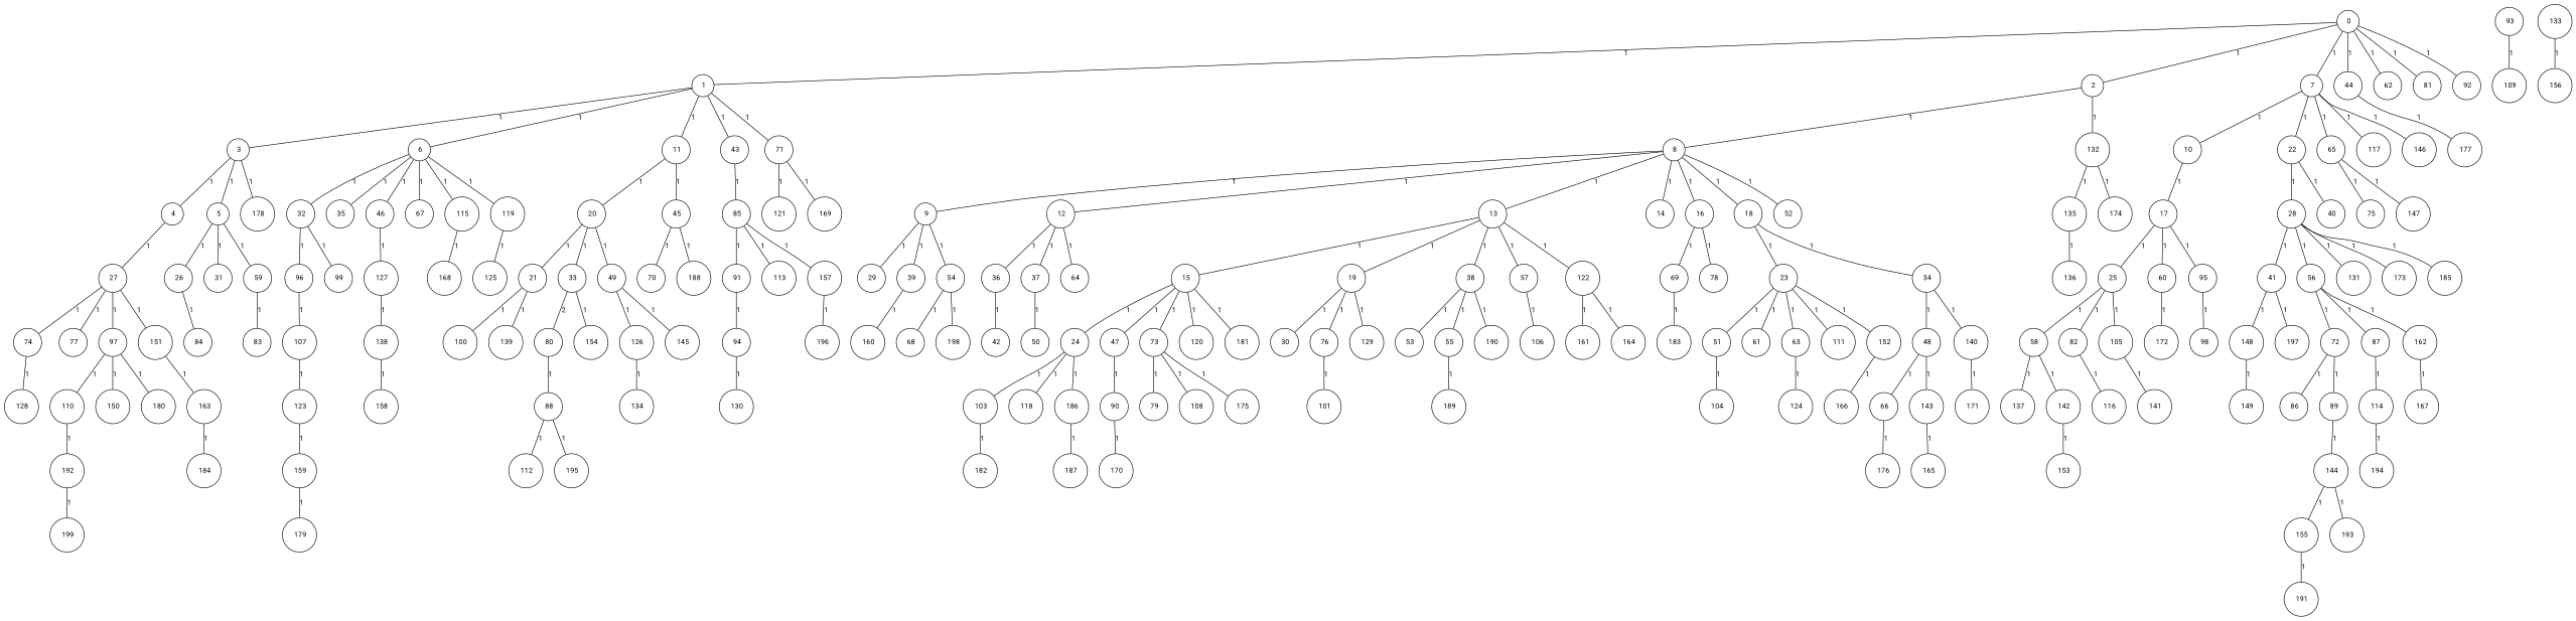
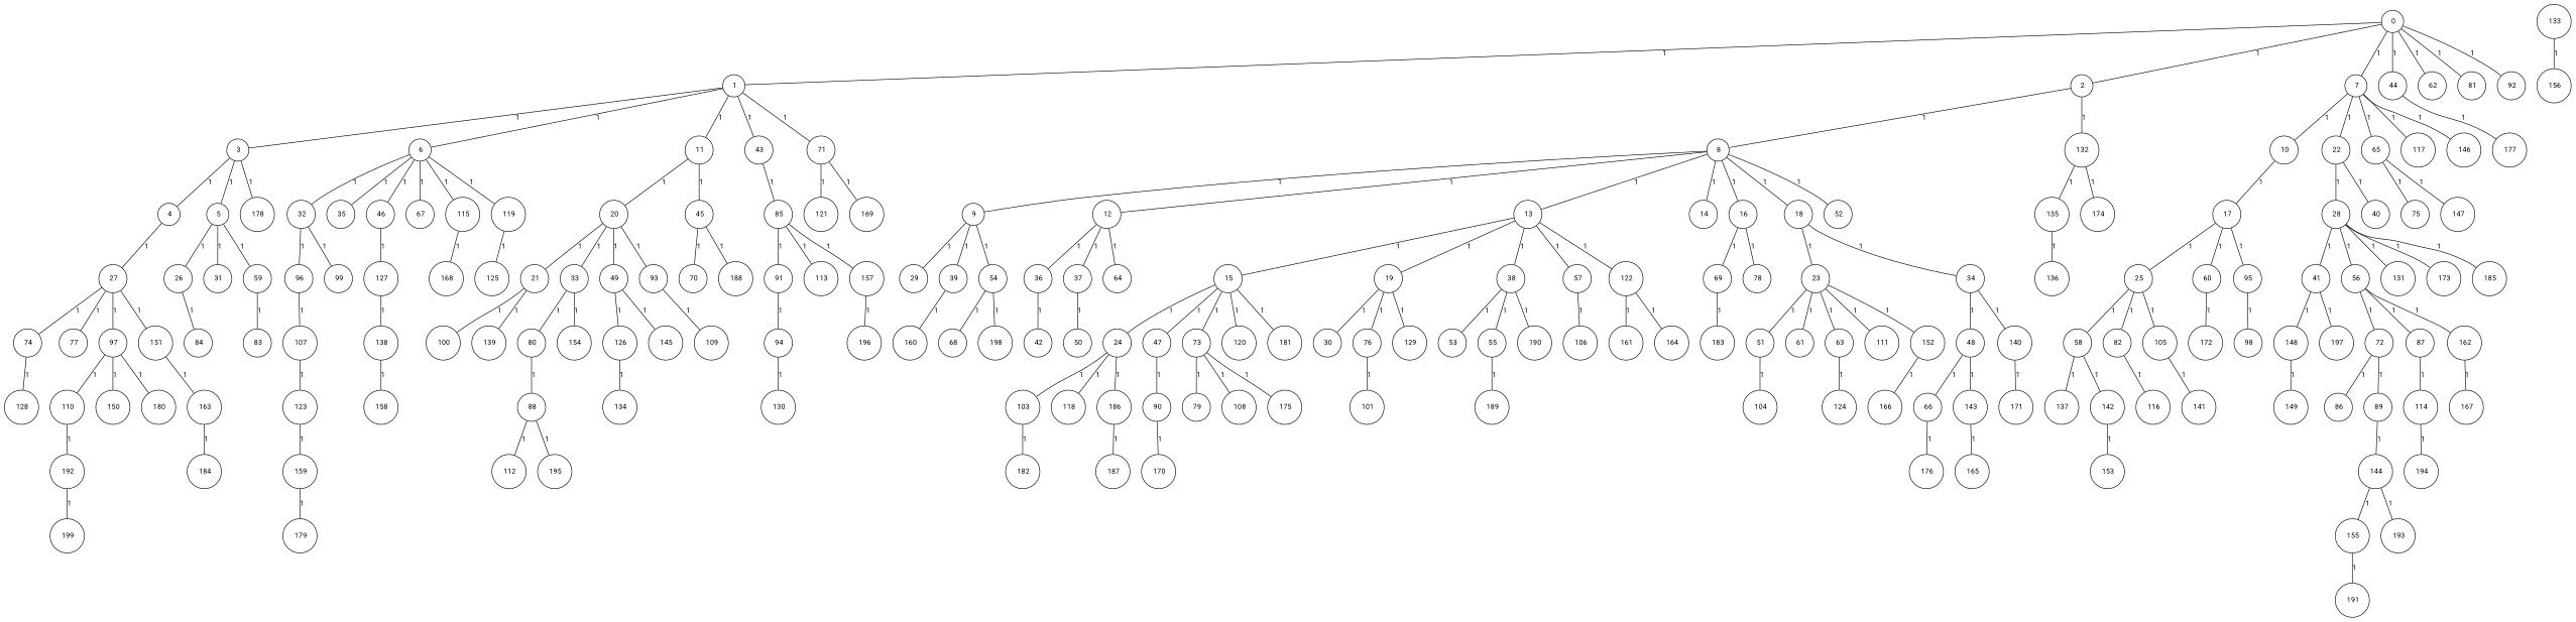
  graph {
    fixedsize="true;"
    fontname=Roboto
    node [color=black fontname=Roboto fontsize=12 hight=.12 shape=circle]
    edge [fontname=Roboto fontsize=12]
    n1 [label=" 0" width=.12]
    n2 [label=" 1" width=.12]
    n3 [label=" 2" width=.12]
    n4 [label=" 7" width=.12]
    n5 [label=" 44" width=.12]
    n6 [label=" 62" width=.12]
    n7 [label=" 81" width=.12]
    n8 [label=" 92" width=.12]
    n9 [label=" 3" width=.12]
    n10 [label=" 6" width=.12]
    n11 [label=" 11" width=.12]
    n12 [label=" 43" width=.12]
    n13 [label=" 71" width=.12]
    n14 [label=" 8" width=.12]
    n15 [label=" 132" width=.12]
    n16 [label=" 10" width=.12]
    n17 [label=" 22" width=.12]
    n18 [label=" 65" width=.12]
    n19 [label=" 117" width=.12]
    n20 [label=" 146" width=.12]
    n21 [label=" 177" width=.12]
    n22 [label=" 4" width=.12]
    n23 [label=" 5" width=.12]
    n24 [label=" 178" width=.12]
    n25 [label=" 32" width=.12]
    n26 [label=" 35" width=.12]
    n27 [label=" 46" width=.12]
    n28 [label=" 67" width=.12]
    n29 [label=" 115" width=.12]
    n30 [label=" 119" width=.12]
    n31 [label=" 20" width=.12]
    n32 [label=" 45" width=.12]
    n33 [label=" 85" width=.12]
    n34 [label=" 121" width=.12]
    n35 [label=" 169" width=.12]
    n36 [label=" 9" width=.12]
    n37 [label=" 12" width=.12]
    n38 [label=" 13" width=.12]
    n39 [label=" 14" width=.12]
    n40 [label=" 16" width=.12]
    n41 [label=" 18" width=.12]
    n42 [label=" 52" width=.12]
    n43 [label=" 135" width=.12]
    n44 [label=" 174" width=.12]
    n45 [label=" 27" width=.12]
    n46 [label=" 26" width=.12]
    n47 [label=" 31" width=.12]
    n48 [label=" 59" width=.12]
    n49 [label=" 74" width=.12]
    n50 [label=" 77" width=.12]
    n51 [label=" 97" width=.12]
    n52 [label=" 151" width=.12]
    n53 [label=" 84" width=.12]
    n54 [label=" 83" width=.12]
    n55 [label=" 96" width=.12]
    n56 [label=" 99" width=.12]
    n57 [label=" 127" width=.12]
    n58 [label=" 168" width=.12]
    n59 [label=" 125" width=.12]
    n60 [label=" 17" width=.12]
    n61 [label=" 28" width=.12]
    n62 [label=" 40" width=.12]
    n63 [label=" 75" width=.12]
    n64 [label=" 147" width=.12]
    n65 [label=" 29" width=.12]
    n66 [label=" 39" width=.12]
    n67 [label=" 54" width=.12]
    n68 [label=" 36" width=.12]
    n69 [label=" 37" width=.12]
    n70 [label=" 64" width=.12]
    n71 [label=" 15" width=.12]
    n72 [label=" 19" width=.12]
    n73 [label=" 38" width=.12]
    n74 [label=" 57" width=.12]
    n75 [label=" 122" width=.12]
    n76 [label=" 69" width=.12]
    n77 [label=" 78" width=.12]
    n78 [label=" 23" width=.12]
    n79 [label=" 34" width=.12]
    n80 [label=" 160" width=.12]
    n81 [label=" 68" width=.12]
    n82 [label=" 198" width=.12]
    n83 [label=" 25" width=.12]
    n84 [label=" 60" width=.12]
    n85 [label=" 95" width=.12]
    n86 [label=" 21" width=.12]
    n87 [label=" 33" width=.12]
    n88 [label=" 49" width=.12]
    n89 [label=" 93" width=.12]
    n90 [label=" 70" width=.12]
    n91 [label=" 188" width=.12]
    n92 [label=" 42" width=.12]
    n93 [label=" 50" width=.12]
    n94 [label=" 24" width=.12]
    n95 [label=" 47" width=.12]
    n96 [label=" 73" width=.12]
    n97 [label=" 120" width=.12]
    n98 [label=" 181" width=.12]
    n99 [label=" 30" width=.12]
    n100 [label=" 76" width=.12]
    n101 [label=" 129" width=.12]
    n102 [label=" 53" width=.12]
    n103 [label=" 55" width=.12]
    n104 [label=" 190" width=.12]
    n105 [label=" 106" width=.12]
    n106 [label=" 161" width=.12]
    n107 [label=" 164" width=.12]
    n108 [label=" 103" width=.12]
    n109 [label=" 118" width=.12]
    n110 [label=" 186" width=.12]
    n111 [label=" 90" width=.12]
    n112 [label=" 79" width=.12]
    n113 [label=" 108" width=.12]
    n114 [label=" 175" width=.12]
    n115 [label=" 183" width=.12]
    n116 [label=" 58" width=.12]
    n117 [label=" 82" width=.12]
    n118 [label=" 105" width=.12]
    n119 [label=" 172" width=.12]
    n120 [label=" 98" width=.12]
    n121 [label=" 51" width=.12]
    n122 [label=" 61" width=.12]
    n123 [label=" 63" width=.12]
    n124 [label=" 111" width=.12]
    n125 [label=" 152" width=.12]
    n126 [label=" 48" width=.12]
    n127 [label=" 140" width=.12]
    n128 [label=" 101" width=.12]
    n129 [label=" 100" width=.12]
    n130 [label=" 139" width=.12]
    n131 [label=" 80" width=.12]
    n132 [label=" 154" width=.12]
    n133 [label=" 126" width=.12]
    n134 [label=" 145" width=.12]
    n135 [label=" 109" width=.12]
    n136 [label=" 41" width=.12]
    n137 [label=" 56" width=.12]
    n138 [label=" 131" width=.12]
    n139 [label=" 173" width=.12]
    n140 [label=" 185" width=.12]
    n141 [label=" 104" width=.12]
    n142 [label=" 124" width=.12]
    n143 [label=" 166" width=.12]
    n144 [label=" 182" width=.12]
    n145 [label=" 187" width=.12]
    n146 [label=" 137" width=.12]
    n147 [label=" 142" width=.12]
    n148 [label=" 116" width=.12]
    n149 [label=" 141" width=.12]
    n150 [label=" 128" width=.12]
    n151 [label=" 110" width=.12]
    n152 [label=" 150" width=.12]
    n153 [label=" 180" width=.12]
    n154 [label=" 163" width=.12]
    n155 [label=" 148" width=.12]
    n156 [label=" 197" width=.12]
    n157 [label=" 72" width=.12]
    n158 [label=" 87" width=.12]
    n159 [label=" 162" width=.12]
    n160 [label=" 107" width=.12]
    n161 [label=" 88" width=.12]
    n162 [label=" 133" width=.12]
    n163 [label=" 156" width=.12]
    n164 [label=" 66" width=.12]
    n165 [label=" 143" width=.12]
    n166 [label=" 171" width=.12]
    n167 [label=" 189" width=.12]
    n168 [label=" 149" width=.12]
    n169 [label=" 91" width=.12]
    n170 [label=" 113" width=.12]
    n171 [label=" 157" width=.12]
    n172 [label=" 138" width=.12]
    n173 [label=" 170" width=.12]
    n174 [label=" 176" width=.12]
    n175 [label=" 165" width=.12]
    n176 [label=" 134" width=.12]
    n177 [label=" 86" width=.12]
    n178 [label=" 89" width=.12]
    n179 [label=" 114" width=.12]
    n180 [label=" 167" width=.12]
    n181 [label=" 153" width=.12]
    n182 [label=" 144" width=.12]
    n183 [label=" 112" width=.12]
    n184 [label=" 195" width=.12]
    n185 [label=" 94" width=.12]
    n186 [label=" 196" width=.12]
    n187 [label=" 194" width=.12]
    n188 [label=" 155" width=.12]
    n189 [label=" 193" width=.12]
    n190 [label=" 130" width=.12]
    n191 [label=" 123" width=.12]
    n192 [label=" 192" width=.12]
    n193 [label=" 159" width=.12]
    n194 [label=" 199" width=.12]
    n195 [label=" 179" width=.12]
    n196 [label=" 158" width=.12]
    n197 [label=" 136" width=.12]
    n198 [label=" 191" width=.12]
    n199 [label=" 184" width=.12]
    n1 -- n2 [label=1]
    n1 -- n3 [label=1]
    n1 -- n4 [label=1]
    n1 -- n5 [label=1]
    n1 -- n6 [label=1]
    n1 -- n7 [label=1]
    n1 -- n8 [label=1]
    n2 -- n9 [label=1]
    n2 -- n10 [label=1]
    n2 -- n11 [label=1]
    n2 -- n12 [label=1]
    n2 -- n13 [label=1]
    n3 -- n14 [label=1]
    n3 -- n15 [label=1]
    n4 -- n16 [label=1]
    n4 -- n17 [label=1]
    n4 -- n18 [label=1]
    n4 -- n19 [label=1]
    n4 -- n20 [label=1]
    n5 -- n21 [label=1]
    n9 -- n22 [label=1]
    n9 -- n23 [label=1]
    n9 -- n24 [label=1]
    n10 -- n25 [label=1]
    n10 -- n26 [label=1]
    n10 -- n27 [label=1]
    n10 -- n28 [label=1]
    n10 -- n29 [label=1]
    n10 -- n30 [label=1]
    n11 -- n31 [label=1]
    n11 -- n32 [label=1]
    n12 -- n33 [label=1]
    n13 -- n34 [label=1]
    n13 -- n35 [label=1]
    n14 -- n36 [label=1]
    n14 -- n37 [label=1]
    n14 -- n38 [label=1]
    n14 -- n39 [label=1]
    n14 -- n40 [label=1]
    n14 -- n41 [label=1]
    n14 -- n42 [label=1]
    n15 -- n43 [label=1]
    n15 -- n44 [label=1]
    n16 -- n60 [label=1]
    n17 -- n61 [label=1]
    n17 -- n62 [label=1]
    n18 -- n63 [label=1]
    n18 -- n64 [label=1]
    n22 -- n45 [label=1]
    n23 -- n46 [label=1]
    n23 -- n47 [label=1]
    n23 -- n48 [label=1]
    n25 -- n55 [label=1]
    n25 -- n56 [label=1]
    n27 -- n57 [label=1]
    n29 -- n58 [label=1]
    n30 -- n59 [label=1]
    n31 -- n86 [label=1]
    n31 -- n87 [label=1]
    n31 -- n88 [label=1]
+   n31 -- n89 [label=1]
    n32 -- n90 [label=1]
    n32 -- n91 [label=1]
    n33 -- n169 [label=1]
    n33 -- n170 [label=1]
    n33 -- n171 [label=1]
    n36 -- n65 [label=1]
    n36 -- n66 [label=1]
    n36 -- n67 [label=1]
    n37 -- n68 [label=1]
    n37 -- n69 [label=1]
    n37 -- n70 [label=1]
    n38 -- n71 [label=1]
    n38 -- n72 [label=1]
    n38 -- n73 [label=1]
    n38 -- n74 [label=1]
    n38 -- n75 [label=1]
    n40 -- n76 [label=1]
    n40 -- n77 [label=1]
    n41 -- n78 [label=1]
    n41 -- n79 [label=1]
    n43 -- n197 [label=1]
    n45 -- n49 [label=1]
    n45 -- n50 [label=1]
    n45 -- n51 [label=1]
    n45 -- n52 [label=1]
    n46 -- n53 [label=1]
    n48 -- n54 [label=1]
    n49 -- n150 [label=1]
    n51 -- n151 [label=1]
    n51 -- n152 [label=1]
    n51 -- n153 [label=1]
    n52 -- n154 [label=1]
    n55 -- n160 [label=1]
    n57 -- n172 [label=1]
    n60 -- n83 [label=1]
    n60 -- n84 [label=1]
    n60 -- n85 [label=1]
    n61 -- n136 [label=1]
    n61 -- n137 [label=1]
    n61 -- n138 [label=1]
    n61 -- n139 [label=1]
    n61 -- n140 [label=1]
    n66 -- n80 [label=1]
    n67 -- n81 [label=1]
    n67 -- n82 [label=1]
    n68 -- n92 [label=1]
    n69 -- n93 [label=1]
    n71 -- n94 [label=1]
    n71 -- n95 [label=1]
    n71 -- n96 [label=1]
    n71 -- n97 [label=1]
    n71 -- n98 [label=1]
    n72 -- n99 [label=1]
    n72 -- n100 [label=1]
    n72 -- n101 [label=1]
    n73 -- n102 [label=1]
    n73 -- n103 [label=1]
    n73 -- n104 [label=1]
    n74 -- n105 [label=1]
    n75 -- n106 [label=1]
    n75 -- n107 [label=1]
    n76 -- n115 [label=1]
    n78 -- n121 [label=1]
    n78 -- n122 [label=1]
    n78 -- n123 [label=1]
    n78 -- n124 [label=1]
    n78 -- n125 [label=1]
    n79 -- n126 [label=1]
    n79 -- n127 [label=1]
    n83 -- n116 [label=1]
    n83 -- n117 [label=1]
    n83 -- n118 [label=1]
    n84 -- n119 [label=1]
    n85 -- n120 [label=1]
    n86 -- n129 [label=1]
    n86 -- n130 [label=1]
-   n87 -- n131 [label=2]
+   n87 -- n131 [label=1]
    n87 -- n132 [label=1]
    n88 -- n133 [label=1]
    n88 -- n134 [label=1]
    n89 -- n135 [label=1]
    n94 -- n108 [label=1]
    n94 -- n109 [label=1]
    n94 -- n110 [label=1]
    n95 -- n111 [label=1]
    n96 -- n112 [label=1]
    n96 -- n113 [label=1]
    n96 -- n114 [label=1]
    n100 -- n128 [label=1]
    n103 -- n167 [label=1]
    n108 -- n144 [label=1]
    n110 -- n145 [label=1]
    n111 -- n173 [label=1]
    n116 -- n146 [label=1]
    n116 -- n147 [label=1]
    n117 -- n148 [label=1]
    n118 -- n149 [label=1]
    n121 -- n141 [label=1]
    n123 -- n142 [label=1]
    n125 -- n143 [label=1]
    n126 -- n164 [label=1]
    n126 -- n165 [label=1]
    n127 -- n166 [label=1]
    n131 -- n161 [label=1]
    n133 -- n176 [label=1]
    n136 -- n155 [label=1]
    n136 -- n156 [label=1]
    n137 -- n157 [label=1]
    n137 -- n158 [label=1]
    n137 -- n159 [label=1]
    n147 -- n181 [label=1]
    n151 -- n192 [label=1]
    n154 -- n199 [label=1]
    n155 -- n168 [label=1]
    n157 -- n177 [label=1]
    n157 -- n178 [label=1]
    n158 -- n179 [label=1]
    n159 -- n180 [label=1]
    n160 -- n191 [label=1]
    n161 -- n183 [label=1]
    n161 -- n184 [label=1]
    n162 -- n163 [label=1]
    n164 -- n174 [label=1]
    n165 -- n175 [label=1]
    n169 -- n185 [label=1]
    n171 -- n186 [label=1]
    n172 -- n196 [label=1]
    n178 -- n182 [label=1]
    n179 -- n187 [label=1]
    n182 -- n188 [label=1]
    n182 -- n189 [label=1]
    n185 -- n190 [label=1]
    n188 -- n198 [label=1]
    n191 -- n193 [label=1]
    n192 -- n194 [label=1]
    n193 -- n195 [label=1]
  }
